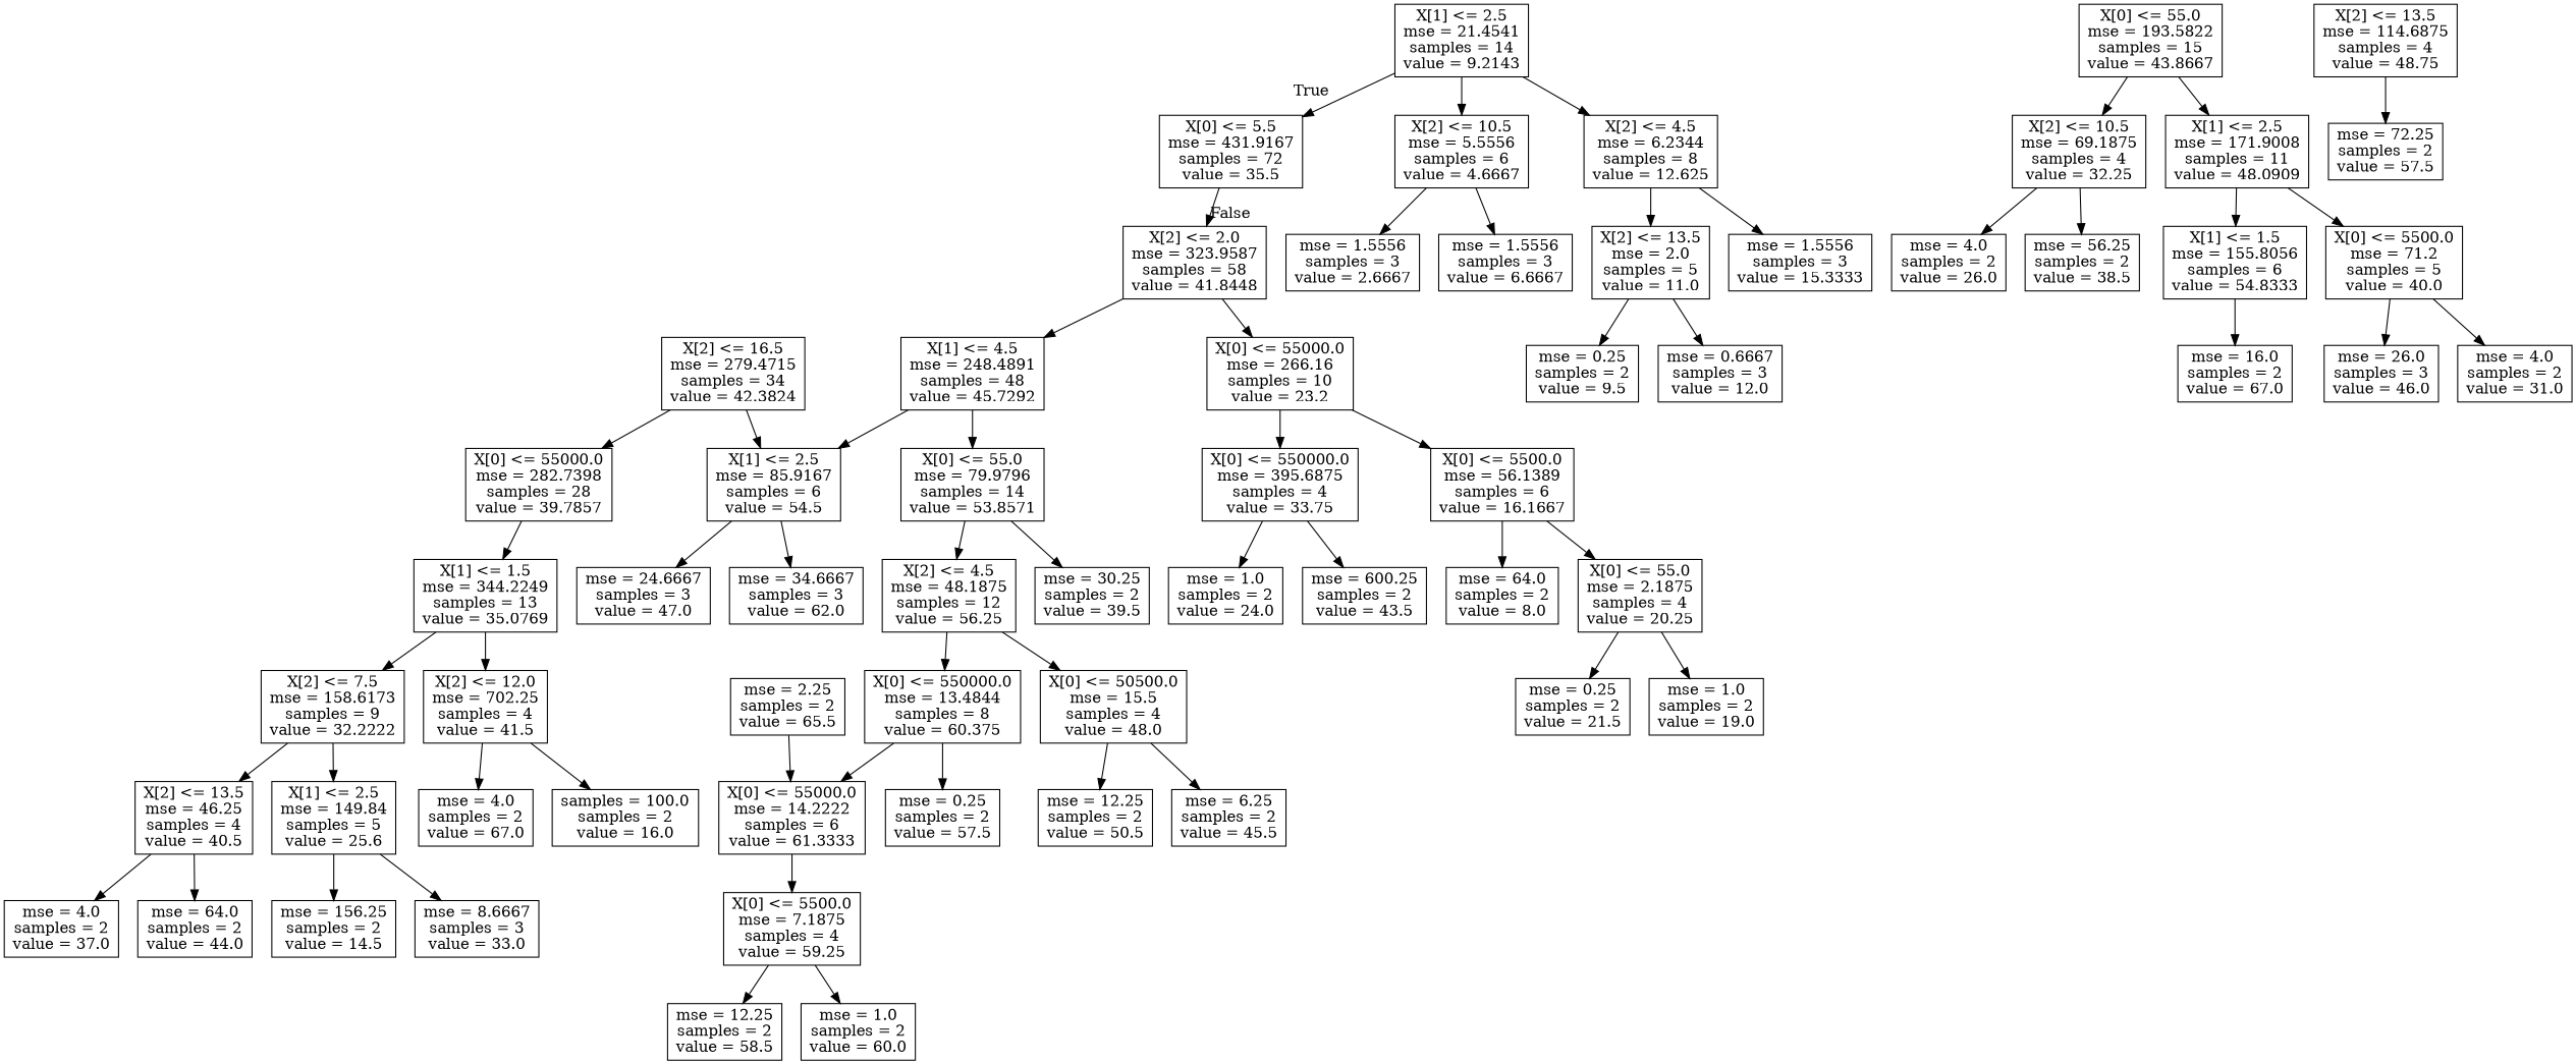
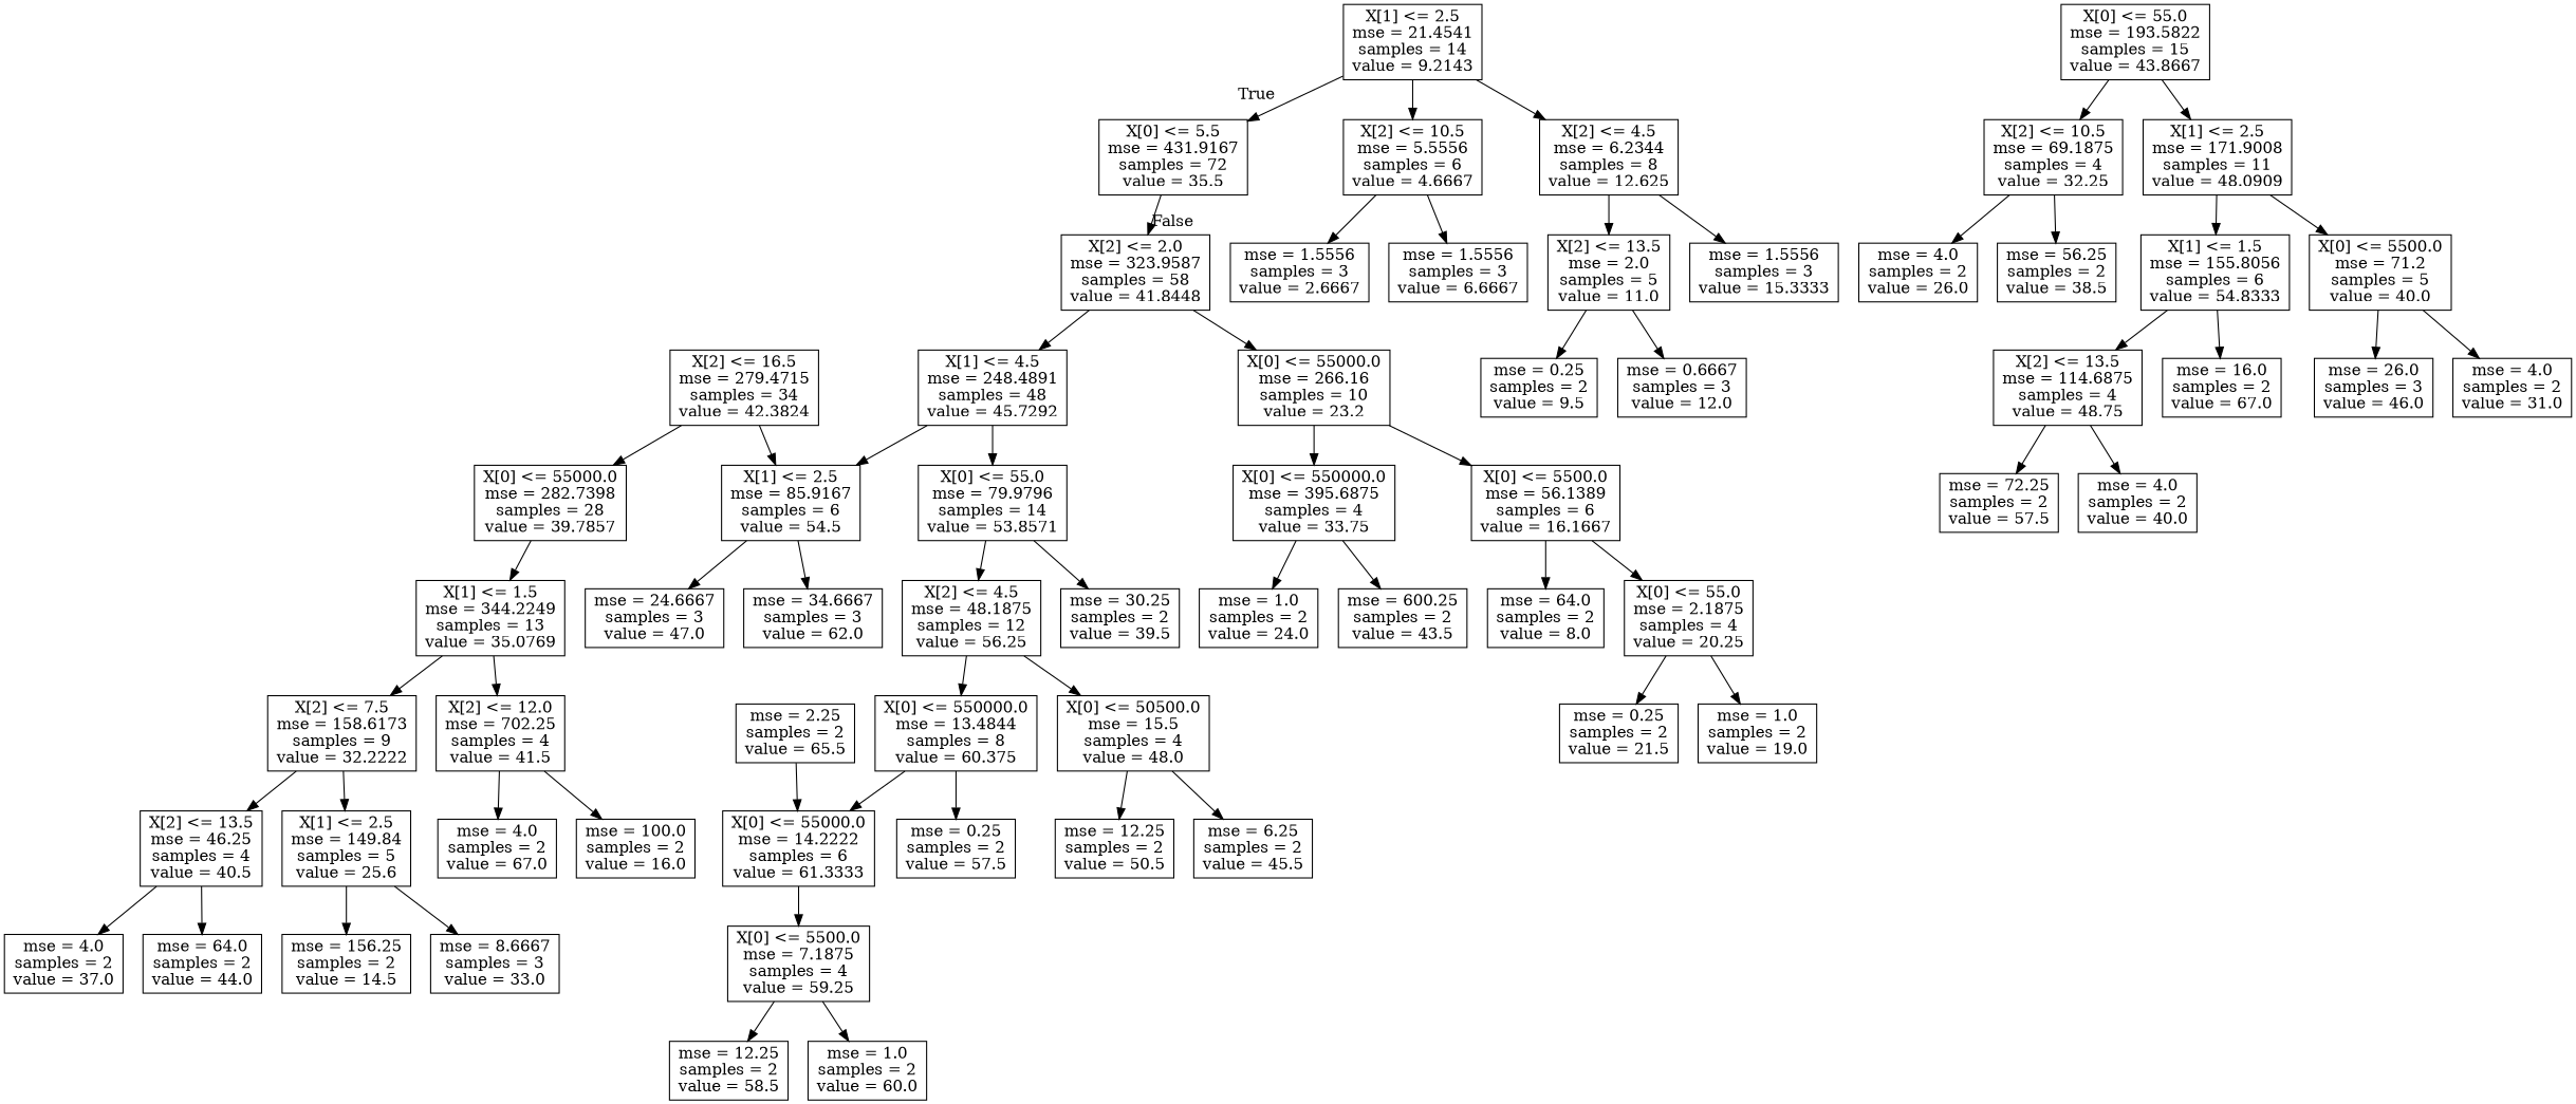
  digraph {
    node [shape=box]
    n1 [label="X[0] <= 5.5\nmse = 431.9167\nsamples = 72\nvalue = 35.5"]
    n2 [label="X[2] <= 2.0\nmse = 323.9587\nsamples = 58\nvalue = 41.8448"]
    n3 [label="X[1] <= 2.5\nmse = 21.4541\nsamples = 14\nvalue = 9.2143"]
    n4 [label="X[2] <= 10.5\nmse = 5.5556\nsamples = 6\nvalue = 4.6667"]
    n5 [label="X[2] <= 4.5\nmse = 6.2344\nsamples = 8\nvalue = 12.625"]
    n6 [label="X[0] <= 55000.0\nmse = 266.16\nsamples = 10\nvalue = 23.2"]
    n7 [label="X[1] <= 4.5\nmse = 248.4891\nsamples = 48\nvalue = 45.7292"]
    n8 [label="mse = 1.5556\nsamples = 3\nvalue = 6.6667"]
    n9 [label="mse = 1.5556\nsamples = 3\nvalue = 2.6667"]
    n10 [label="mse = 1.5556\nsamples = 3\nvalue = 15.3333"]
    n11 [label="X[2] <= 13.5\nmse = 2.0\nsamples = 5\nvalue = 11.0"]
    n12 [label="mse = 0.6667\nsamples = 3\nvalue = 12.0"]
    n13 [label="mse = 0.25\nsamples = 2\nvalue = 9.5"]
    n14 [label="X[0] <= 5500.0\nmse = 56.1389\nsamples = 6\nvalue = 16.1667"]
    n15 [label="X[0] <= 550000.0\nmse = 395.6875\nsamples = 4\nvalue = 33.75"]
    n16 [label="X[0] <= 55.0\nmse = 79.9796\nsamples = 14\nvalue = 53.8571"]
    n17 [label="X[1] <= 2.5\nmse = 85.9167\nsamples = 6\nvalue = 54.5"]
    n18 [label="X[0] <= 55.0\nmse = 2.1875\nsamples = 4\nvalue = 20.25"]
    n19 [label="mse = 64.0\nsamples = 2\nvalue = 8.0"]
    n20 [label="mse = 600.25\nsamples = 2\nvalue = 43.5"]
    n21 [label="mse = 1.0\nsamples = 2\nvalue = 24.0"]
    n22 [label="mse = 1.0\nsamples = 2\nvalue = 19.0"]
    n23 [label="mse = 0.25\nsamples = 2\nvalue = 21.5"]
    n24 [label="X[2] <= 16.5\nmse = 279.4715\nsamples = 34\nvalue = 42.3824"]
    n25 [label="X[0] <= 55000.0\nmse = 282.7398\nsamples = 28\nvalue = 39.7857"]
    n26 [label="mse = 30.25\nsamples = 2\nvalue = 39.5"]
    n27 [label="X[2] <= 4.5\nmse = 48.1875\nsamples = 12\nvalue = 56.25"]
    n28 [label="X[1] <= 1.5\nmse = 344.2249\nsamples = 13\nvalue = 35.0769"]
    n29 [label="mse = 34.6667\nsamples = 3\nvalue = 62.0"]
    n30 [label="mse = 24.6667\nsamples = 3\nvalue = 47.0"]
    n31 [label="X[0] <= 55.0\nmse = 193.5822\nsamples = 15\nvalue = 43.8667"]
    n32 [label="X[2] <= 10.5\nmse = 69.1875\nsamples = 4\nvalue = 32.25"]
    n33 [label="X[1] <= 2.5\nmse = 171.9008\nsamples = 11\nvalue = 48.0909"]
    n34 [label="X[2] <= 12.0\nmse = 702.25\nsamples = 4\nvalue = 41.5"]
    n35 [label="X[2] <= 7.5\nmse = 158.6173\nsamples = 9\nvalue = 32.2222"]
    n36 [label="mse = 4.0\nsamples = 2\nvalue = 26.0"]
    n37 [label="mse = 56.25\nsamples = 2\nvalue = 38.5"]
    n38 [label="X[1] <= 1.5\nmse = 155.8056\nsamples = 6\nvalue = 54.8333"]
    n39 [label="X[0] <= 5500.0\nmse = 71.2\nsamples = 5\nvalue = 40.0"]
    n40 [label="X[2] <= 13.5\nmse = 114.6875\nsamples = 4\nvalue = 48.75"]
    n41 [label="mse = 16.0\nsamples = 2\nvalue = 67.0"]
    n42 [label="mse = 26.0\nsamples = 3\nvalue = 46.0"]
    n43 [label="mse = 4.0\nsamples = 2\nvalue = 31.0"]
    n44 [label="mse = 72.25\nsamples = 2\nvalue = 57.5"]
+   n45 [label="mse = 4.0\nsamples = 2\nvalue = 40.0"]
    n46 [label="mse = 4.0\nsamples = 2\nvalue = 67.0"]
-   n47 [label="samples = 100.0\nsamples = 2\nvalue = 16.0"]
+   n47 [label="mse = 100.0\nsamples = 2\nvalue = 16.0"]
    n48 [label="X[1] <= 2.5\nmse = 149.84\nsamples = 5\nvalue = 25.6"]
    n49 [label="X[2] <= 13.5\nmse = 46.25\nsamples = 4\nvalue = 40.5"]
    n50 [label="mse = 156.25\nsamples = 2\nvalue = 14.5"]
    n51 [label="mse = 8.6667\nsamples = 3\nvalue = 33.0"]
    n52 [label="mse = 4.0\nsamples = 2\nvalue = 37.0"]
    n53 [label="mse = 64.0\nsamples = 2\nvalue = 44.0"]
    n54 [label="X[0] <= 50500.0\nmse = 15.5\nsamples = 4\nvalue = 48.0"]
    n55 [label="X[0] <= 550000.0\nmse = 13.4844\nsamples = 8\nvalue = 60.375"]
    n56 [label="mse = 12.25\nsamples = 2\nvalue = 50.5"]
    n57 [label="mse = 6.25\nsamples = 2\nvalue = 45.5"]
    n58 [label="X[0] <= 55000.0\nmse = 14.2222\nsamples = 6\nvalue = 61.3333"]
    n59 [label="mse = 0.25\nsamples = 2\nvalue = 57.5"]
    n60 [label="X[0] <= 5500.0\nmse = 7.1875\nsamples = 4\nvalue = 59.25"]
    n61 [label="mse = 12.25\nsamples = 2\nvalue = 58.5"]
    n62 [label="mse = 1.0\nsamples = 2\nvalue = 60.0"]
    n63 [label="mse = 2.25\nsamples = 2\nvalue = 65.5"]
    n1 -> n2 [headlabel=False labelangle=-45 labeldistance=2.5]
    n2 -> n6
    n2 -> n7
    n3 -> n1 [headlabel=True labelangle=45 labeldistance=2.5]
    n3 -> n4
    n3 -> n5
    n4 -> n8
    n4 -> n9
    n5 -> n10
    n5 -> n11
    n6 -> n14
    n6 -> n15
    n7 -> n16
    n7 -> n17
    n11 -> n12
    n11 -> n13
    n14 -> n18
    n14 -> n19
    n15 -> n20
    n15 -> n21
    n16 -> n26
    n16 -> n27
    n17 -> n29
    n17 -> n30
    n18 -> n22
    n18 -> n23
    n24 -> n17
    n24 -> n25
    n25 -> n28
    n27 -> n54
    n27 -> n55
    n28 -> n34
    n28 -> n35
    n31 -> n32
    n31 -> n33
    n32 -> n36
    n32 -> n37
    n33 -> n38
    n33 -> n39
    n34 -> n46
    n34 -> n47
    n35 -> n48
    n35 -> n49
+   n38 -> n40
    n38 -> n41
    n39 -> n42
    n39 -> n43
    n40 -> n44
+   n40 -> n45
    n48 -> n50
    n48 -> n51
    n49 -> n52
    n49 -> n53
    n54 -> n56
    n54 -> n57
    n55 -> n58
    n55 -> n59
    n58 -> n60
    n60 -> n61
    n60 -> n62
    n63 -> n58
  }
